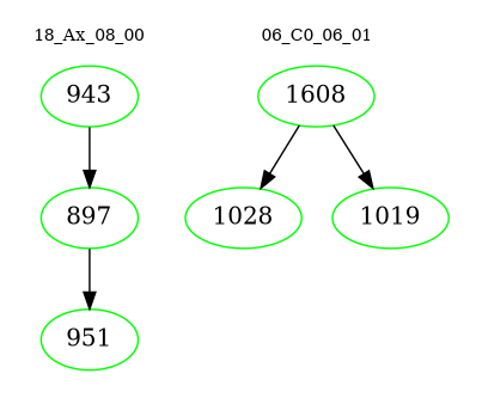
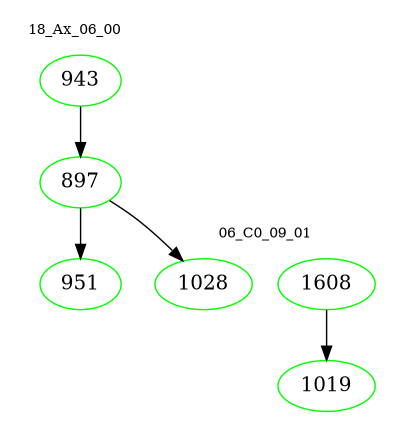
  digraph {
    node [color=green]
    edge [color=black]
    n1 [label=897]
    n2 [label=951]
    n3 [label=943]
    n4 [label=1608]
    n5 [label=1028]
    n6 [label=1019]
    subgraph cluster_1 {
      color=white
      fontsize=10
-     label="18_Ax_08_00"
+     label="18_Ax_06_00"
      n1
      n2
      n3
    }
    subgraph cluster_2 {
      color=white
      fontsize=10
-     label="06_C0_06_01"
+     label="06_C0_09_01"
      n4
      n5
      n6
    }
    n1 -> n2
    n3 -> n1
-   n4 -> n5
+   n1 -> n5
    n4 -> n6
  }
